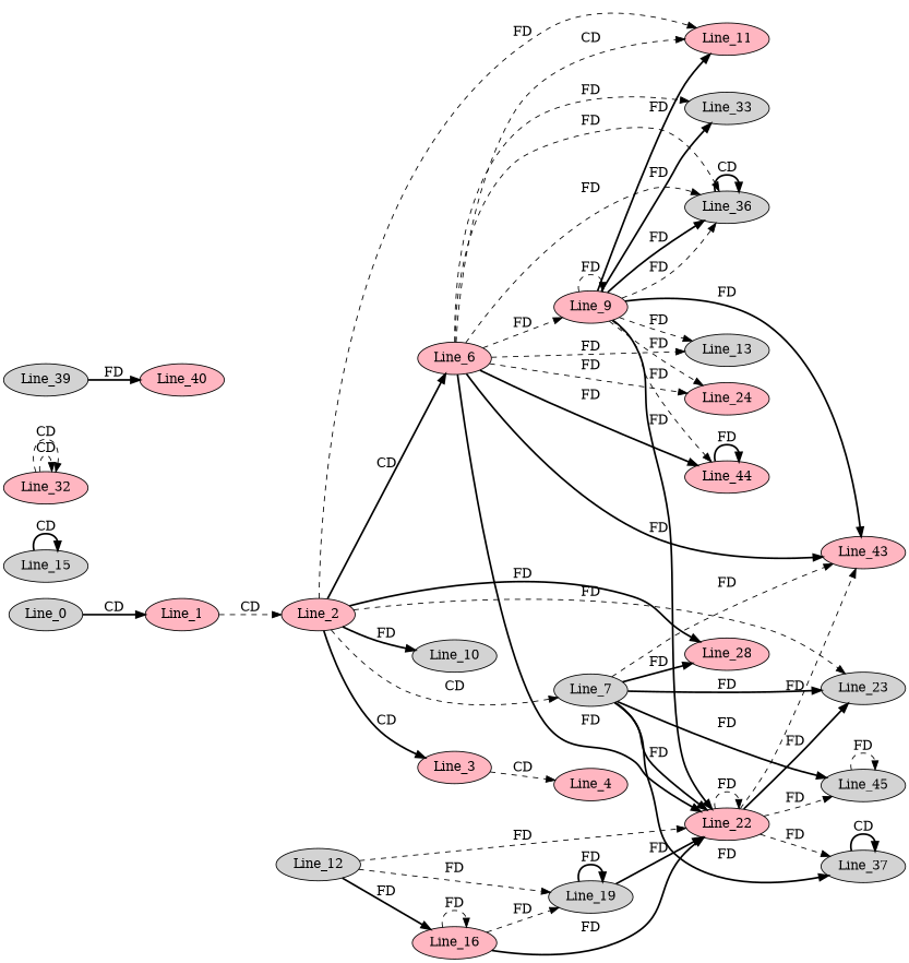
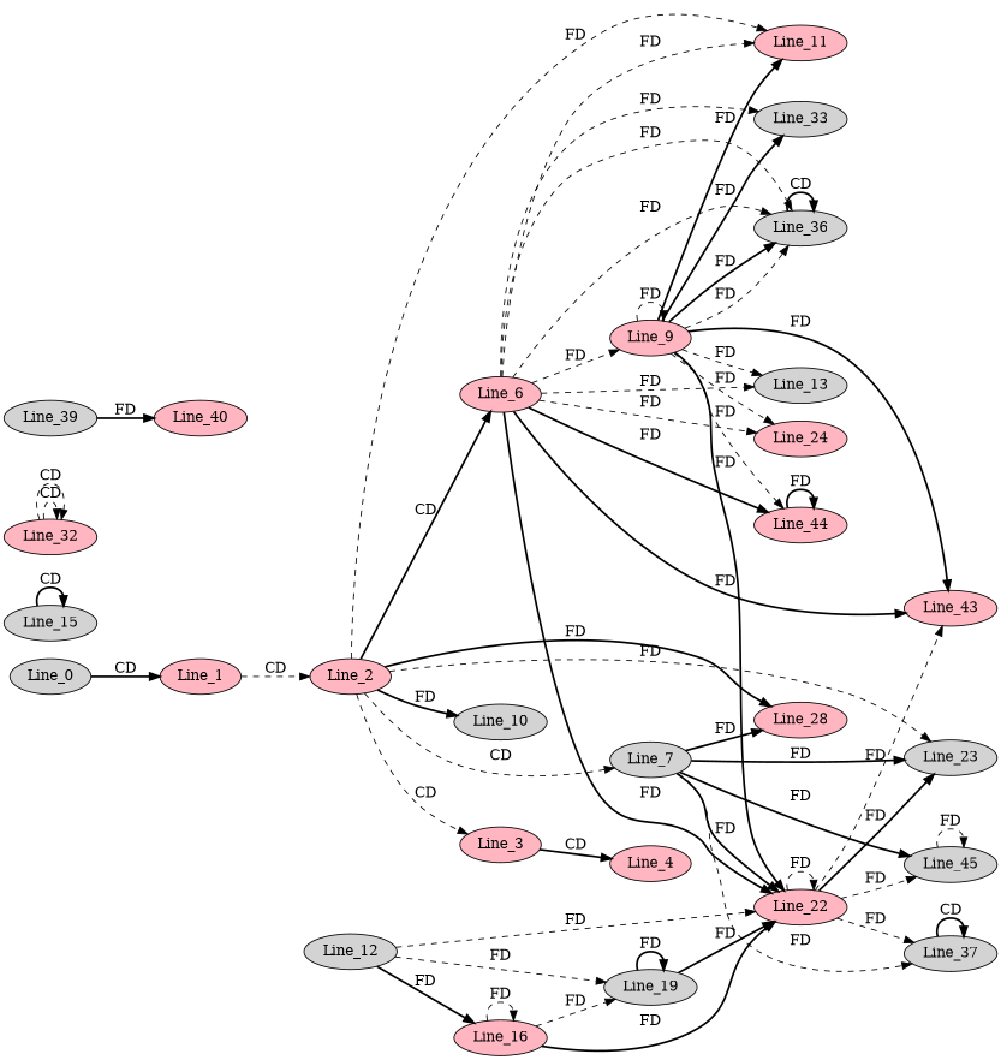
  digraph {
    rankdir=LR
    node [fillcolor=lightpink style=filled]
    edge [style=dashed]
    Line_0 [fillcolor=lightgrey]
    Line_1
    Line_2
    Line_3
    Line_6
    Line_7 [fillcolor=lightgrey]
    Line_10 [fillcolor=lightgrey]
    Line_11
    Line_23 [fillcolor=lightgrey]
    Line_28
    Line_4
    Line_9
    Line_13 [fillcolor=lightgrey]
    Line_22
    Line_24
    Line_33 [fillcolor=lightgrey]
    Line_36 [fillcolor=lightgrey]
    Line_43
    Line_44
    n20 [fillcolor=lightgrey label=Line_37]
    Line_45 [fillcolor=lightgrey]
    Line_15 [fillcolor=lightgrey]
    Line_12 [fillcolor=lightgrey]
    Line_16
    Line_19 [fillcolor=lightgrey]
    Line_32
    Line_39 [fillcolor=lightgrey]
    Line_40
    Line_0 -> Line_1 [label=CD style=bold]
    Line_1 -> Line_2 [label=CD]
-   Line_2 -> Line_3 [label=CD style=bold]
+   Line_2 -> Line_3 [label=CD]
    Line_2 -> Line_6 [label=CD style=bold]
    Line_2 -> Line_7 [label=CD]
    Line_2 -> Line_10 [label=FD style=bold]
    Line_2 -> Line_11 [label=FD]
    Line_2 -> Line_23 [label=FD]
    Line_2 -> Line_28 [label=FD style=bold]
-   Line_3 -> Line_4 [label=CD]
-   Line_6 -> Line_11 [label=CD]
+   Line_3 -> Line_4 [label=CD style=bold]
+   Line_6 -> Line_11 [label=FD]
    Line_6 -> Line_9 [label=FD]
    Line_6 -> Line_13 [label=FD]
    Line_6 -> Line_22 [label=FD style=bold]
    Line_6 -> Line_24 [label=FD]
    Line_6 -> Line_33 [label=FD]
    Line_6 -> Line_36 [label=FD]
    Line_6 -> Line_36 [label=FD]
    Line_6 -> Line_43 [label=FD style=bold]
    Line_6 -> Line_44 [label=FD style=bold]
    Line_7 -> Line_23 [label=FD style=bold]
    Line_7 -> Line_28 [label=FD style=bold]
    Line_7 -> Line_22 [label=FD style=bold]
-   Line_7 -> Line_43 [label=FD]
-   Line_7 -> n20 [label=FD style=bold]
+   Line_7 -> n20 [label=FD]
    Line_7 -> Line_45 [label=FD style=bold]
    Line_9 -> Line_11 [label=FD style=bold]
    Line_9 -> Line_9 [label=FD]
    Line_9 -> Line_13 [label=FD]
    Line_9 -> Line_22 [label=FD style=bold]
    Line_9 -> Line_24 [label=FD]
    Line_9 -> Line_33 [label=FD style=bold]
    Line_9 -> Line_36 [label=FD style=bold]
    Line_9 -> Line_36 [label=FD]
    Line_9 -> Line_43 [label=FD style=bold]
    Line_9 -> Line_44 [label=FD]
    Line_22 -> Line_23 [label=FD style=bold]
    Line_22 -> Line_22 [label=FD]
    Line_22 -> Line_43 [label=FD]
    Line_22 -> n20 [label=FD]
    Line_22 -> Line_45 [label=FD]
    Line_36 -> Line_36 [label=CD style=bold]
    Line_44 -> Line_44 [label=FD style=bold]
    n20 -> n20 [label=CD style=bold]
    Line_45 -> Line_45 [label=FD]
    Line_15 -> Line_15 [label=CD style=bold]
    Line_12 -> Line_22 [label=FD]
    Line_12 -> Line_16 [label=FD style=bold]
    Line_12 -> Line_19 [label=FD]
    Line_16 -> Line_22 [label=FD style=bold]
    Line_16 -> Line_16 [label=FD]
    Line_16 -> Line_19 [label=FD]
    Line_19 -> Line_22 [label=FD style=bold]
    Line_19 -> Line_19 [label=FD style=bold]
    Line_32 -> Line_32 [label=CD]
    Line_32 -> Line_32 [label=CD]
    Line_39 -> Line_40 [label=FD style=bold]
  }
